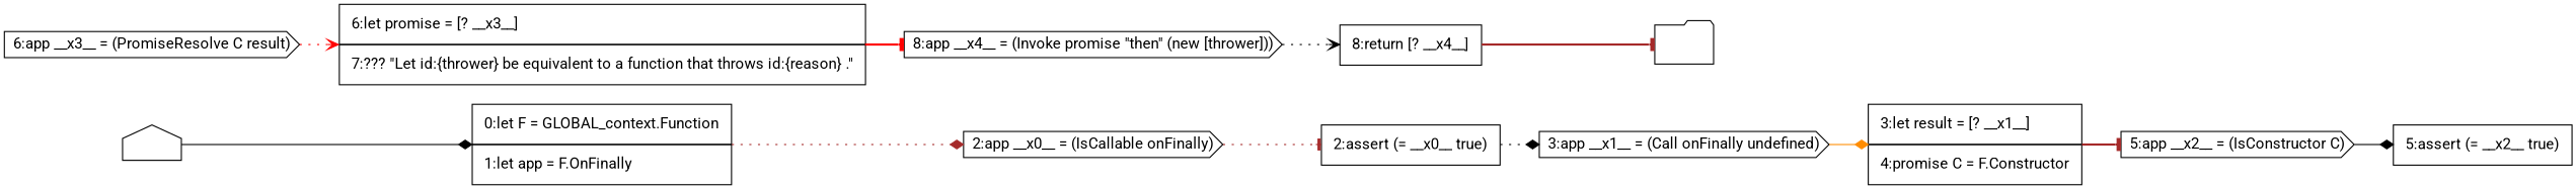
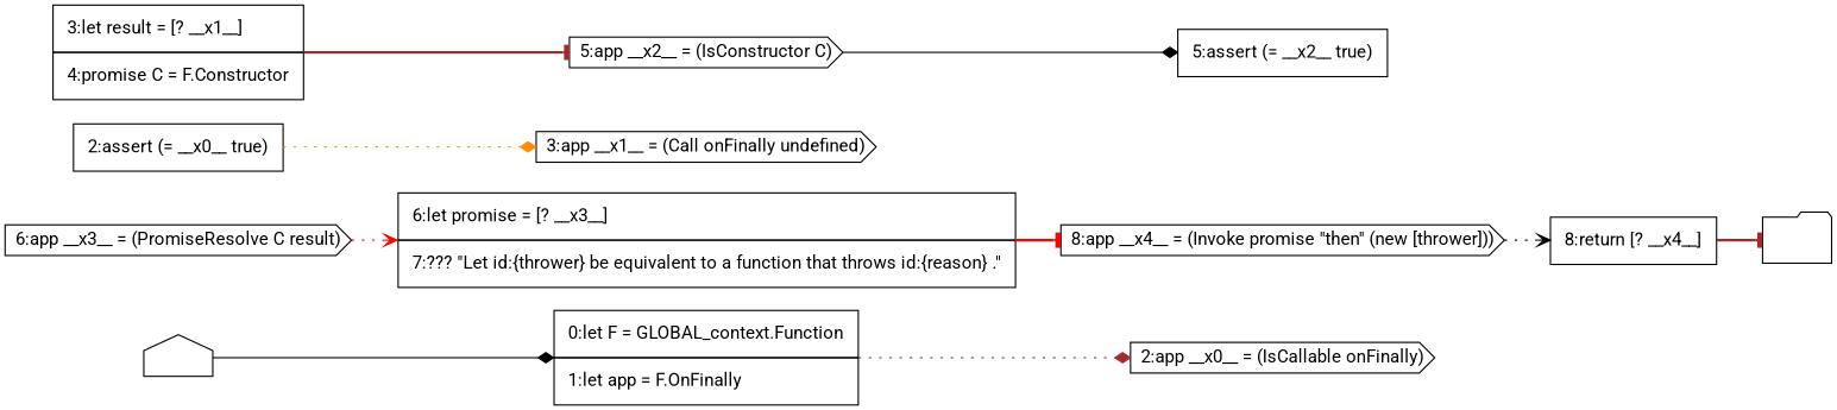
  digraph {
    fontname=Roboto
    rankdir=LR
    node [color=black fillcolor=white fontname=Roboto shape=none style=filled]
    edge [arrowhead=diamond color=brown fontname=Roboto style=dotted]
    n1 [label=" " shape=house]
    n2 [label=<<font color="black">     <table border="0" cellborder="1" cellspacing="0" cellpadding="10">       <tr><td align="left">0:let F = GLOBAL_context.Function</td></tr>       <tr><td align="left">1:let app = F.OnFinally</td></tr>     </table>   </font>> margin=0]
    n3 [label=<<font color="black">2:app __x0__ = (IsCallable onFinally)</font>> shape=cds]
    n4 [label=<<font color="black">     <table border="0" cellborder="1" cellspacing="0" cellpadding="10">       <tr><td align="left">6:let promise = [? __x3__]</td></tr>       <tr><td align="left">7:??? &quot;Let id:{thrower} be equivalent to a function that throws id:{reason} .&quot;</td></tr>     </table>   </font>> margin=0]
    n5 [label=<<font color="black">8:app __x4__ = (Invoke promise &quot;then&quot; (new [thrower]))</font>> shape=cds]
    n6 [label=<<font color="black">     <table border="0" cellborder="1" cellspacing="0" cellpadding="10">       <tr><td align="left">8:return [? __x4__]</td></tr>     </table>   </font>> margin=0]
    n7 [label=<<font color="black">     <table border="0" cellborder="1" cellspacing="0" cellpadding="10">       <tr><td align="left">2:assert (= __x0__ true)</td></tr>     </table>   </font>> margin=0]
    n8 [label=<<font color="black">3:app __x1__ = (Call onFinally undefined)</font>> shape=cds]
    n9 [label=<<font color="black">5:app __x2__ = (IsConstructor C)</font>> shape=cds]
    n10 [label=<<font color="black">     <table border="0" cellborder="1" cellspacing="0" cellpadding="10">       <tr><td align="left">5:assert (= __x2__ true)</td></tr>     </table>   </font>> margin=0]
    n11 [label=" " shape=folder]
    n12 [label=<<font color="black">     <table border="0" cellborder="1" cellspacing="0" cellpadding="10">       <tr><td align="left">3:let result = [? __x1__]</td></tr>       <tr><td align="left">4:promise C = F.Constructor</td></tr>     </table>   </font>> margin=0]
    n13 [label=<<font color="black">6:app __x3__ = (PromiseResolve C result)</font>> shape=cds]
    n1 -> n2 [color=black style=solid]
    n2 -> n3
-   n3 -> n7 [arrowhead=tee]
    n4 -> n5 [arrowhead=tee color=red style=bold]
    n5 -> n6 [arrowhead=vee color=black]
    n6 -> n11 [arrowhead=tee style=bold]
-   n7 -> n8 [color=black]
-   n8 -> n12 [color=darkorange style=solid]
+   n7 -> n8 [color=darkorange]
    n9 -> n10 [color=black style=solid]
    n12 -> n9 [arrowhead=tee style=bold]
    n13 -> n4 [arrowhead=vee color=red]
  }
